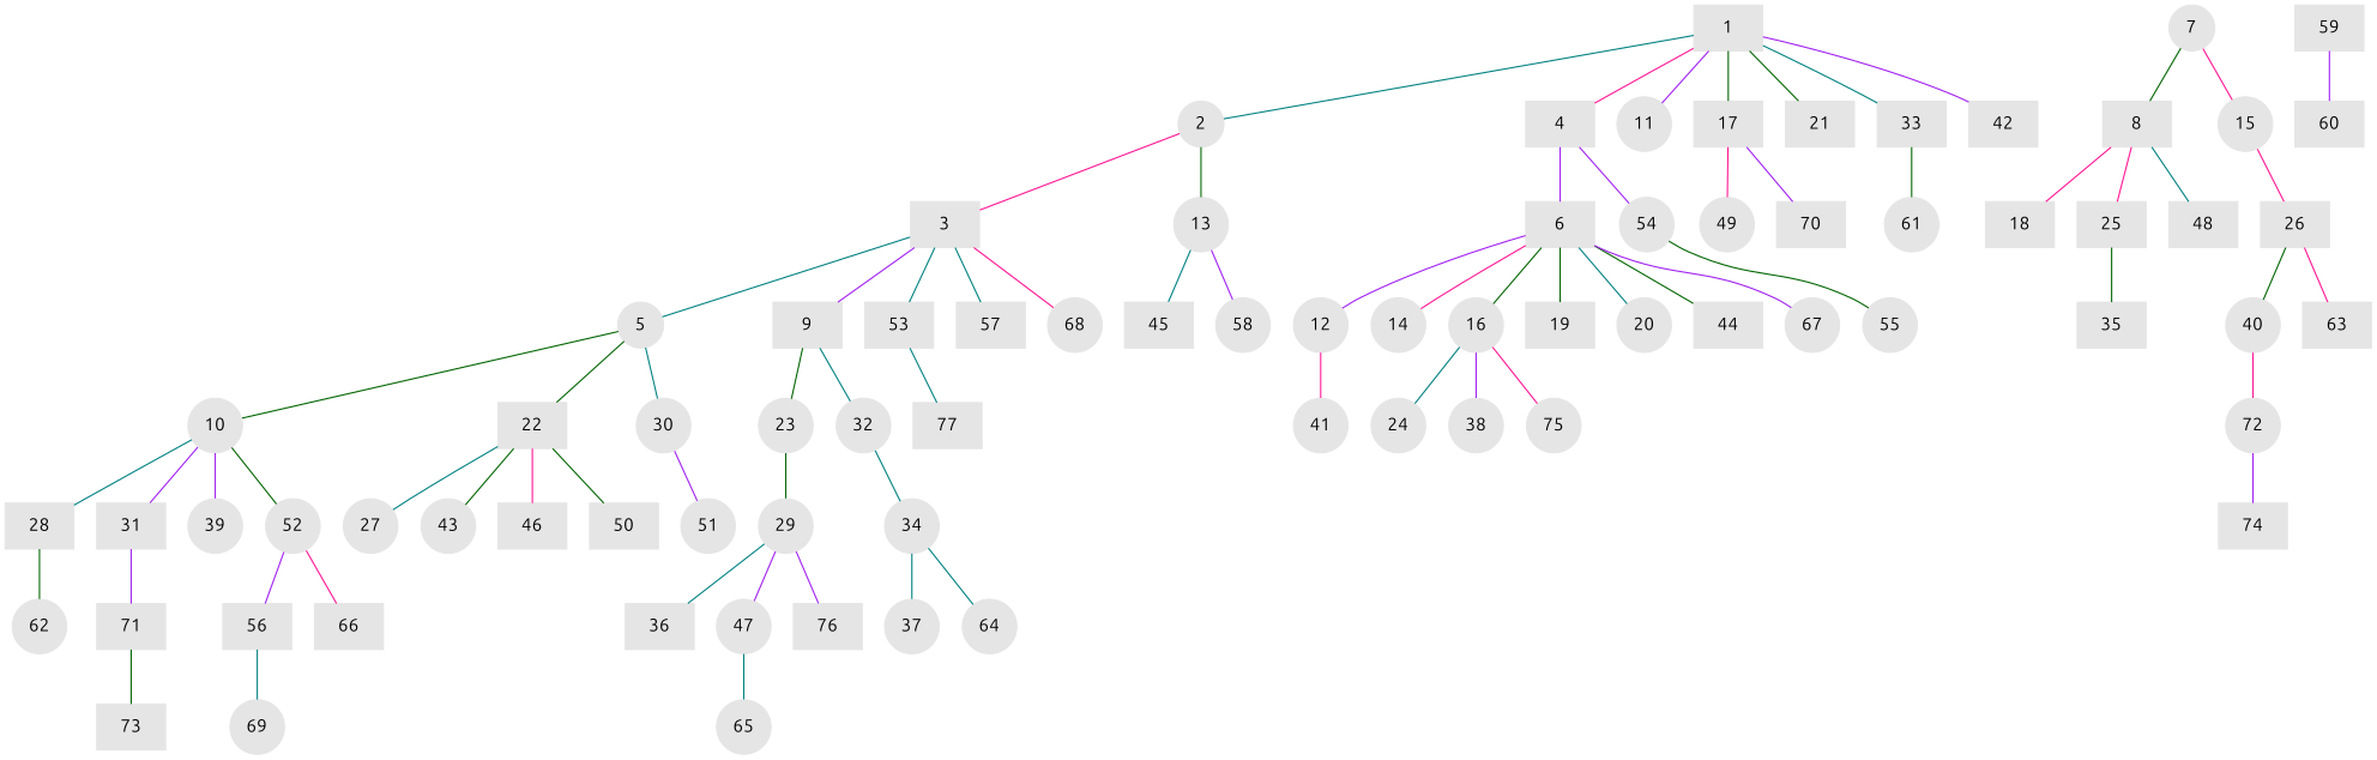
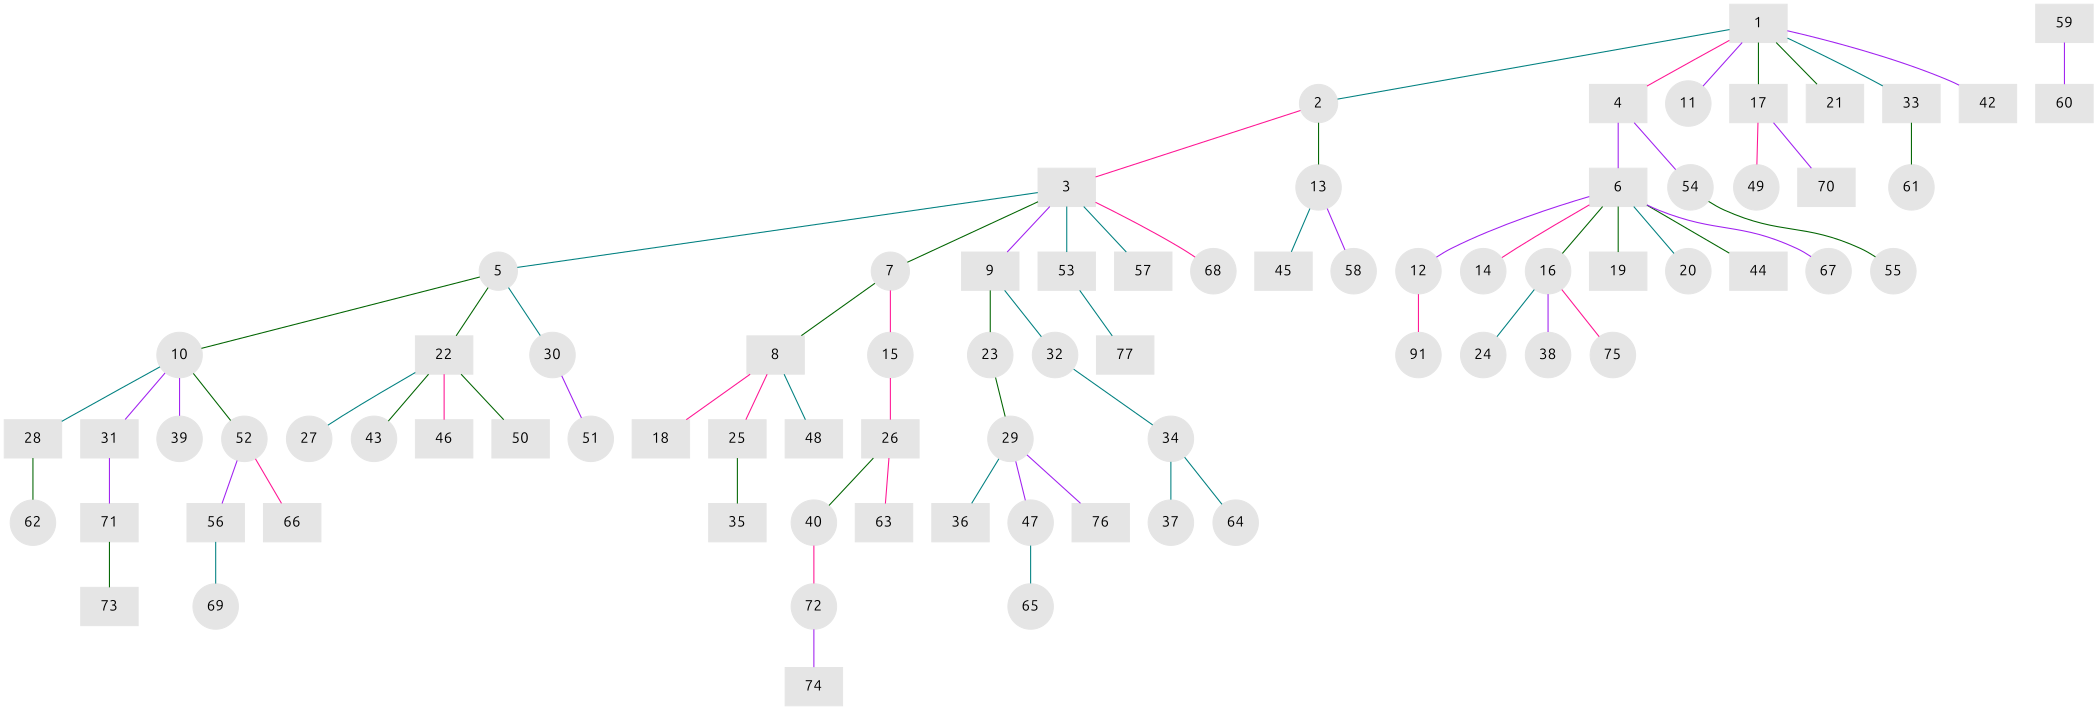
  graph {
    fontname=Ubuntu
    node [color=gray90 fontname=Ubuntu shape=circle style=filled]
    edge [color=darkgreen fontname=Ubuntu]
    1 [shape=box]
    2
    4 [shape=box]
    11
    17 [shape=box]
    21 [shape=box]
    33 [shape=box]
    42 [shape=box]
    3 [shape=box]
    13
    6 [shape=box]
    54
    49
    70 [shape=box]
    61
    5
    7
    9 [shape=box]
    53 [shape=box]
    57 [shape=box]
    68
    45 [shape=box]
    58
    10
    22 [shape=box]
    30
    8 [shape=box]
    15
    23
    32
    77 [shape=box]
    12
    14
    16
    19 [shape=box]
    20
    44 [shape=box]
    67
    55
    28 [shape=box]
    31 [shape=box]
    39
    52
    27
    43
    46 [shape=box]
    50 [shape=box]
    51
-   41
+   41 [label=91]
    24
    38
    75
    18 [shape=box]
    25 [shape=box]
    48 [shape=box]
    26 [shape=box]
    35 [shape=box]
    59 [shape=box]
    60 [shape=box]
    29
    34
    62
    71 [shape=box]
    56 [shape=box]
    66 [shape=box]
    40
    63 [shape=box]
    36 [shape=box]
    47
    76 [shape=box]
    72
    65
    73 [shape=box]
    37
    64
    74 [shape=box]
    69
    1 -- 2 [color=teal]
    1 -- 4 [color=deeppink]
    1 -- 11 [color=purple]
    1 -- 17
    1 -- 21
    1 -- 33 [color=teal]
    1 -- 42 [color=purple]
    2 -- 3 [color=deeppink]
    2 -- 13
    4 -- 6 [color=purple]
    4 -- 54 [color=purple]
    17 -- 49 [color=deeppink]
    17 -- 70 [color=purple]
    33 -- 61
    3 -- 5 [color=teal]
+   3 -- 7
    3 -- 9 [color=purple]
    3 -- 53 [color=teal]
    3 -- 57 [color=teal]
    3 -- 68 [color=deeppink]
    13 -- 45 [color=teal]
    13 -- 58 [color=purple]
    6 -- 12 [color=purple]
    6 -- 14 [color=deeppink]
    6 -- 16
    6 -- 19
    6 -- 20 [color=teal]
    6 -- 44
    6 -- 67 [color=purple]
    54 -- 55
    5 -- 10
    5 -- 22
    5 -- 30 [color=teal]
    7 -- 8
    7 -- 15 [color=deeppink]
    9 -- 23
    9 -- 32 [color=teal]
    53 -- 77 [color=teal]
    10 -- 28 [color=teal]
    10 -- 31 [color=purple]
    10 -- 39 [color=purple]
    10 -- 52
    22 -- 27 [color=teal]
    22 -- 43
    22 -- 46 [color=deeppink]
    22 -- 50
    30 -- 51 [color=purple]
    8 -- 18 [color=deeppink]
    8 -- 25 [color=deeppink]
    8 -- 48 [color=teal]
    15 -- 26 [color=deeppink]
    23 -- 29
    32 -- 34 [color=teal]
    12 -- 41 [color=deeppink]
    16 -- 24 [color=teal]
    16 -- 38 [color=purple]
    16 -- 75 [color=deeppink]
    28 -- 62
    31 -- 71 [color=purple]
    52 -- 56 [color=purple]
    52 -- 66 [color=deeppink]
    25 -- 35
    26 -- 40
    26 -- 63 [color=deeppink]
    59 -- 60 [color=purple]
    29 -- 36 [color=teal]
    29 -- 47 [color=purple]
    29 -- 76 [color=purple]
    34 -- 37 [color=teal]
    34 -- 64 [color=teal]
    71 -- 73
    56 -- 69 [color=teal]
    40 -- 72 [color=deeppink]
    47 -- 65 [color=teal]
    72 -- 74 [color=purple]
  }
